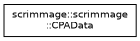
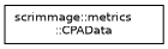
  digraph {
    rankdir=TB
-   n1 [color=black fillcolor=white fontname=Helvetica fontsize=10 height=0.2 label="scrimmage::scrimmage\l::CPAData" shape=record style=filled width=0.4]
+   n1 [color=black fillcolor=white fontname=Helvetica fontsize=10 height=0.2 label="scrimmage::metrics\l::CPAData" shape=record style=filled width=0.4]
  }
